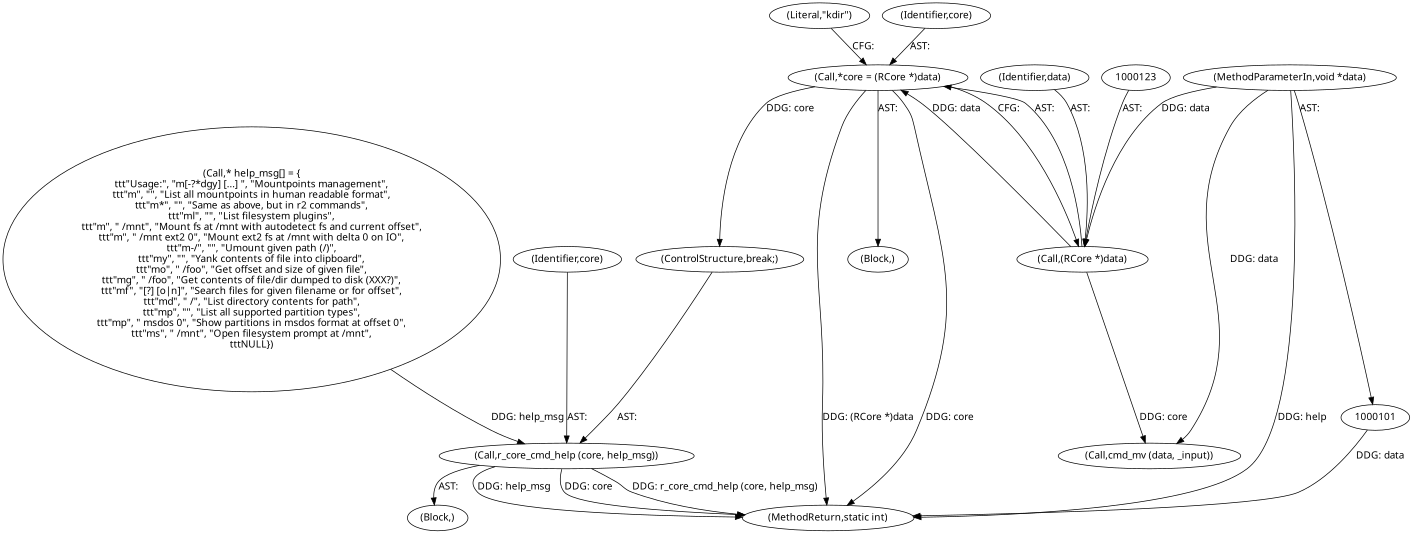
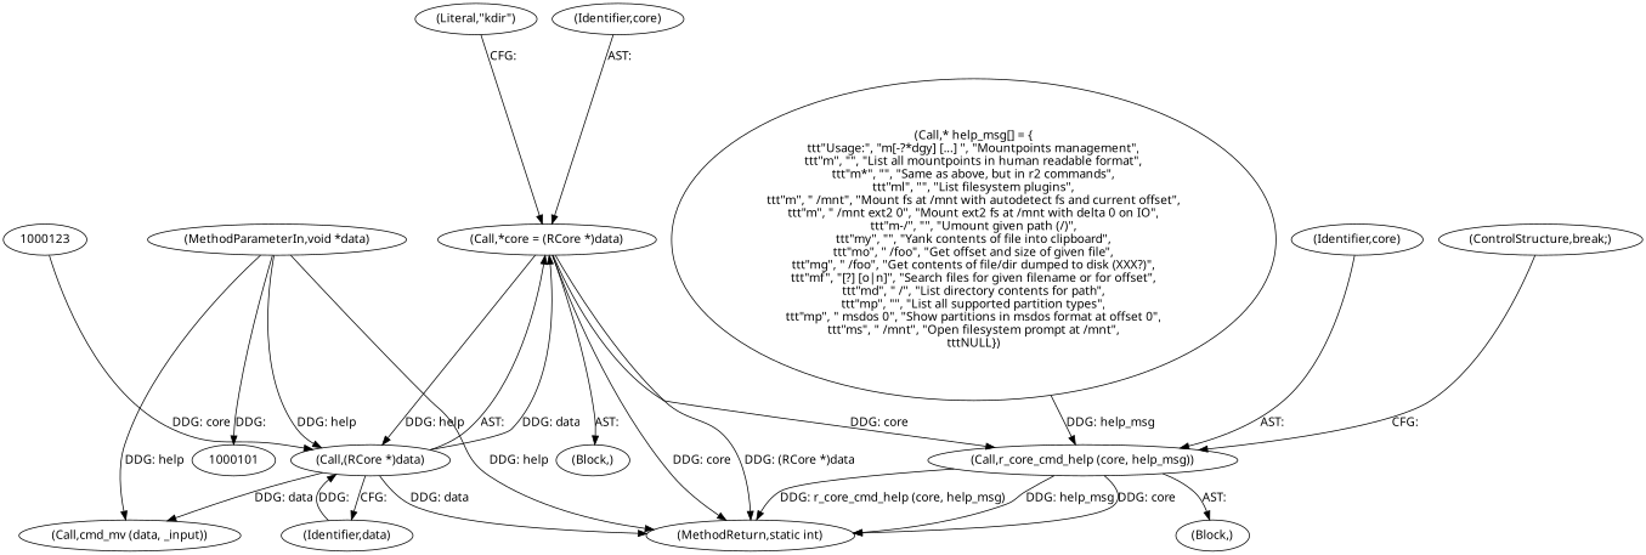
  digraph {
    fontname="Noto Sans"
    node [fontname="Noto Sans"]
    edge [fontname="Noto Sans"]
    n1 [label="(Call,*core = (RCore *)data)"]
    n2 [label="(Call,(RCore *)data)"]
    n3 [label="(Call,r_core_cmd_help (core, help_msg))"]
    n4 [label="(MethodReturn,static int)"]
    n5 [label="(Block,)"]
    n6 [label="(Call,cmd_mv (data, _input))"]
    n7 [label="(Identifier,data)"]
    n8 [label="(Block,)"]
    n9 [label="(MethodParameterIn,void *data)"]
    1000101
    n11 [label="(Call,* help_msg[] = {\n\t\t\t\"Usage:\", \"m[-?*dgy] [...] \", \"Mountpoints management\",\n\t\t\t\"m\", \"\", \"List all mountpoints in human readable format\",\n\t\t\t\"m*\", \"\", \"Same as above, but in r2 commands\",\n\t\t\t\"ml\", \"\", \"List filesystem plugins\",\n\t\t\t\"m\", \" /mnt\", \"Mount fs at /mnt with autodetect fs and current offset\",\n\t\t\t\"m\", \" /mnt ext2 0\", \"Mount ext2 fs at /mnt with delta 0 on IO\",\n\t\t\t\"m-/\", \"\", \"Umount given path (/)\",\n\t\t\t\"my\", \"\", \"Yank contents of file into clipboard\",\n\t\t\t\"mo\", \" /foo\", \"Get offset and size of given file\",\n\t\t\t\"mg\", \" /foo\", \"Get contents of file/dir dumped to disk (XXX?)\",\n\t\t\t\"mf\", \"[?] [o|n]\", \"Search files for given filename or for offset\",\n\t\t\t\"md\", \" /\", \"List directory contents for path\",\n\t\t\t\"mp\", \"\", \"List all supported partition types\",\n\t\t\t\"mp\", \" msdos 0\", \"Show partitions in msdos format at offset 0\",\n\t\t\t\"ms\", \" /mnt\", \"Open filesystem prompt at /mnt\",\n\t\t\tNULL})"]
    n12 [label="(Identifier,core)"]
    n13 [label="(Literal,\"kdir\")"]
    n14 [label="(Identifier,core)"]
    n15 [label="(ControlStructure,break;)"]
    1000123
-   n1 -> n2 [label="CFG: "]
-   n1 -> n15 [label="DDG: core"]
+   n1 -> n2 [label="DDG: help"]
+   n1 -> n3 [label="DDG: core"]
    n1 -> n4 [label="DDG: core"]
    n1 -> n4 [label="DDG: (RCore *)data"]
    n1 -> n5 [label="AST: "]
    n2 -> n1 [label="AST: "]
    n2 -> n1 [label="DDG: data"]
-   1000101 -> n4 [label="DDG: data"]
-   n2 -> n6 [label="DDG: core"]
+   n2 -> n4 [label="DDG: data"]
+   n2 -> n6 [label="DDG: data"]
+   n2 -> n7 [label="CFG: "]
    n3 -> n4 [label="DDG: r_core_cmd_help (core, help_msg)"]
    n3 -> n4 [label="DDG: help_msg"]
    n3 -> n4 [label="DDG: core"]
    n3 -> n8 [label="AST: "]
-   n7 -> n2 [label="AST: "]
-   n9 -> n2 [label="DDG: data"]
+   n7 -> n2 [label="DDG: "]
+   n9 -> n2 [label="DDG: help"]
    n9 -> n4 [label="DDG: help"]
-   n9 -> n6 [label="DDG: data"]
-   n9 -> 1000101 [label="AST: "]
+   n9 -> n6 [label="DDG: help"]
+   n9 -> 1000101 [label="DDG: "]
    n11 -> n3 [label="DDG: help_msg"]
    n12 -> n3 [label="AST: "]
    n13 -> n1 [label="CFG: "]
    n14 -> n1 [label="AST: "]
-   n15 -> n3 [label="AST: "]
-   1000123 -> n2 [label="AST: "]
+   n15 -> n3 [label="CFG: "]
+   1000123 -> n2 [label="DDG: core"]
  }
